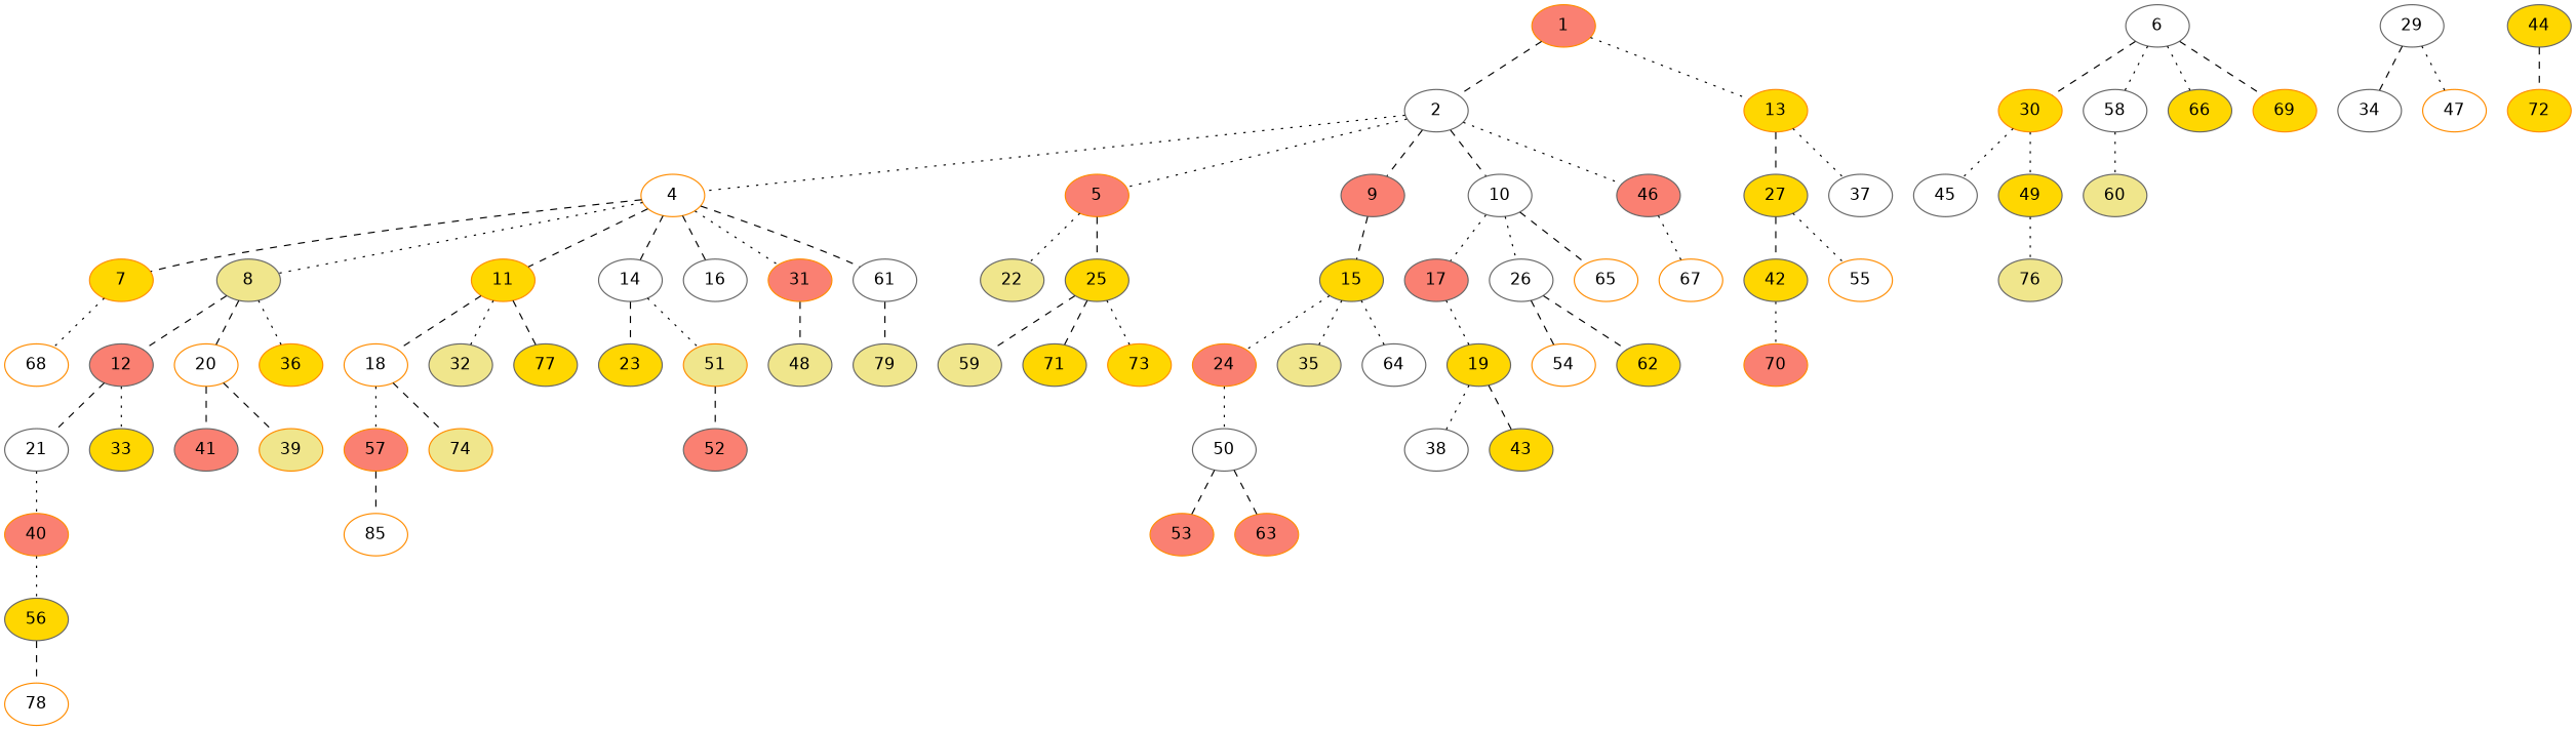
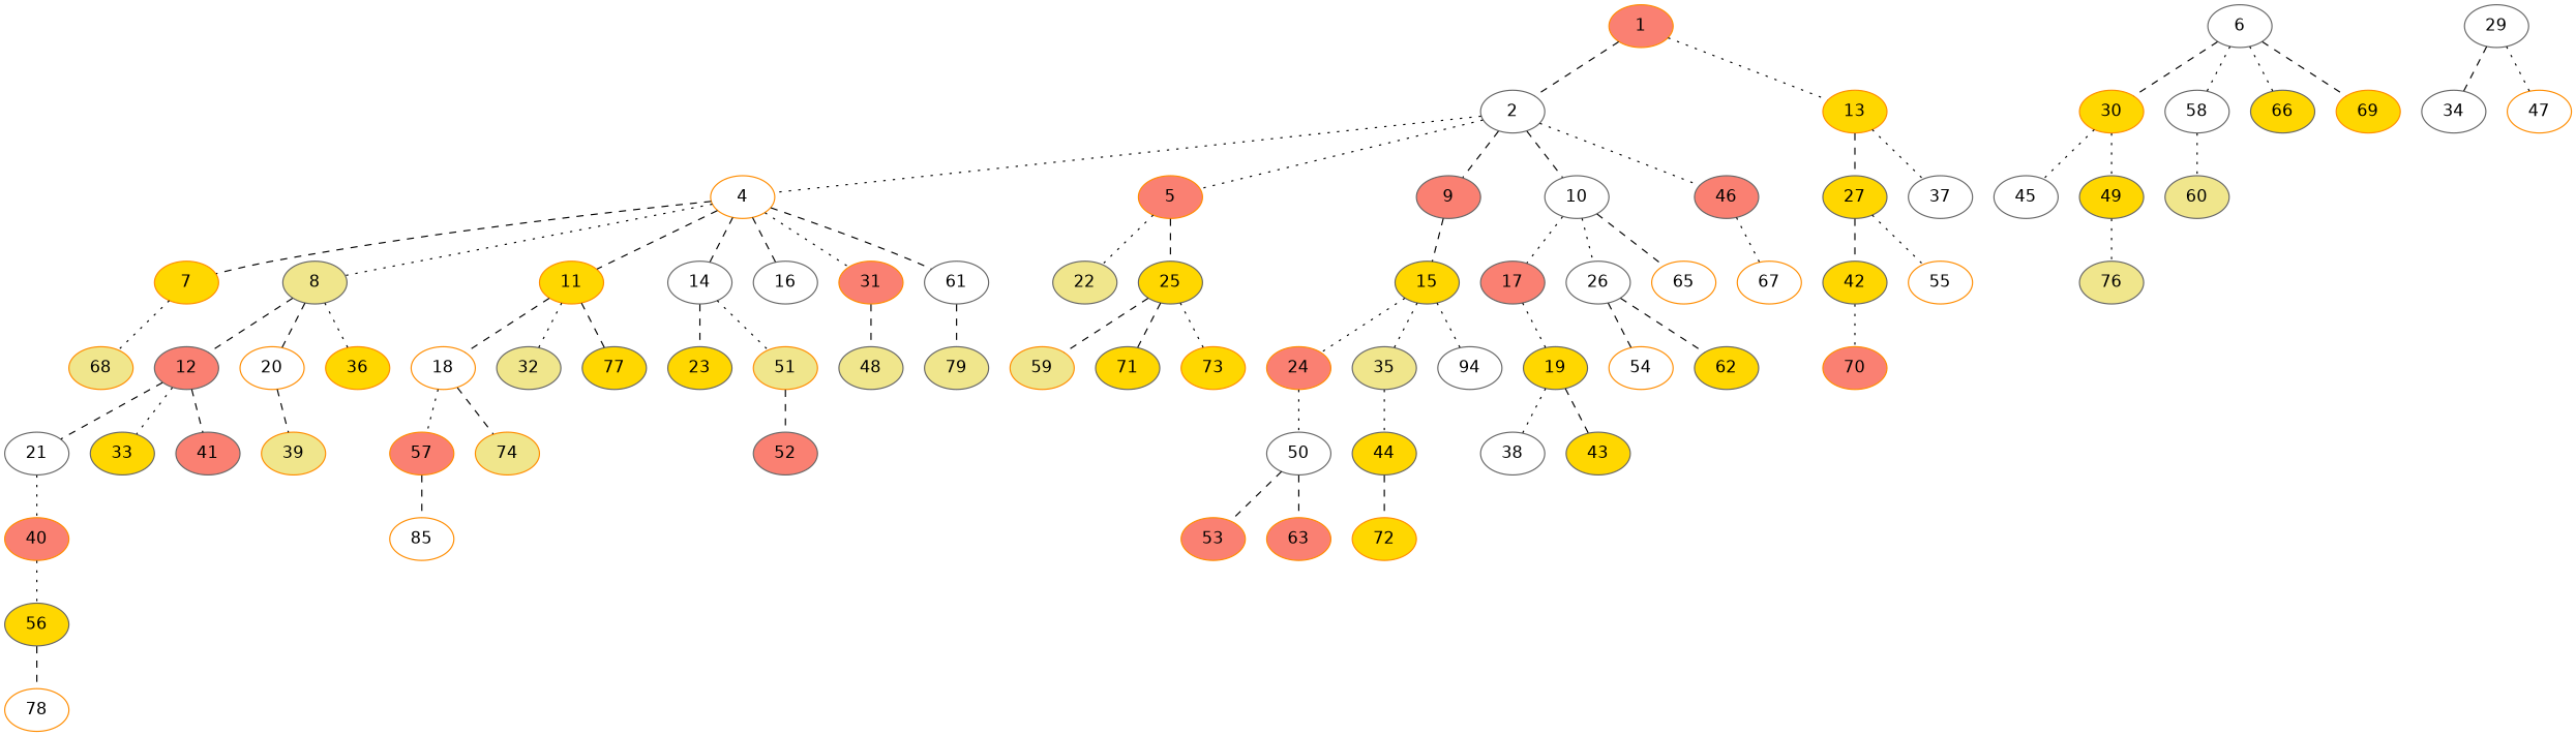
  graph {
    fontname="DejaVu Sans"
    node [color=gray40 fillcolor=white fontname="DejaVu Sans" style=filled]
    edge [fontname="DejaVu Sans" style=dashed]
    1 [color=darkorange fillcolor=salmon]
    2
    13 [color=darkorange fillcolor=gold]
    4 [color=darkorange]
    5 [color=darkorange fillcolor=salmon]
    9 [fillcolor=salmon]
    10
    46 [fillcolor=salmon]
    27 [fillcolor=gold]
    37
    7 [color=darkorange fillcolor=gold]
    8 [fillcolor=khaki]
    11 [color=darkorange fillcolor=gold]
    14
    16
    31 [color=darkorange fillcolor=salmon]
    61
    22 [fillcolor=khaki]
    25 [fillcolor=gold]
    15 [fillcolor=gold]
    17 [fillcolor=salmon]
    26
    65 [color=darkorange]
    67 [color=darkorange]
    30 [color=darkorange fillcolor=gold]
    6
    58
    66 [fillcolor=gold]
    69 [color=darkorange fillcolor=gold]
    29
    34
    47 [color=darkorange]
-   68 [color=darkorange]
+   68 [color=darkorange fillcolor=khaki]
    12 [fillcolor=salmon]
    20 [color=darkorange]
    36 [color=darkorange fillcolor=gold]
    18 [color=darkorange]
    32 [fillcolor=khaki]
    77 [fillcolor=gold]
    23 [fillcolor=gold]
    51 [color=darkorange fillcolor=khaki]
    48 [fillcolor=khaki]
    79 [fillcolor=khaki]
-   59 [fillcolor=khaki]
+   59 [color=darkorange fillcolor=khaki]
    71 [fillcolor=gold]
    73 [color=darkorange fillcolor=gold]
    45
    49 [fillcolor=gold]
    60 [fillcolor=khaki]
    21
    33 [fillcolor=gold]
    41 [fillcolor=salmon]
    39 [color=darkorange fillcolor=khaki]
    24 [color=darkorange fillcolor=salmon]
    35 [fillcolor=khaki]
-   64
+   64 [label=94]
    19 [fillcolor=gold]
    54 [color=darkorange]
    62 [fillcolor=gold]
    57 [color=darkorange fillcolor=salmon]
    74 [color=darkorange fillcolor=khaki]
    40 [color=darkorange fillcolor=salmon]
    42 [fillcolor=gold]
    55 [color=darkorange]
    52 [fillcolor=salmon]
    50
    44 [fillcolor=gold]
    38
    43 [fillcolor=gold]
    n70 [color=darkorange label=85]
    56 [fillcolor=gold]
    53 [color=darkorange fillcolor=salmon]
    63 [color=darkorange fillcolor=salmon]
    70 [color=darkorange fillcolor=salmon]
    76 [fillcolor=khaki]
    72 [color=darkorange fillcolor=gold]
    78 [color=darkorange]
    1 -- 2
    1 -- 13 [style=dotted]
    2 -- 4 [style=dotted]
    2 -- 5 [style=dotted]
    2 -- 9
    2 -- 10
    2 -- 46 [style=dotted]
    13 -- 27
    13 -- 37 [style=dotted]
    4 -- 7
    4 -- 8 [style=dotted]
    4 -- 11
    4 -- 14
    4 -- 16
    4 -- 31 [style=dotted]
    4 -- 61
    5 -- 22 [style=dotted]
    5 -- 25
    9 -- 15
    10 -- 17 [style=dotted]
    10 -- 26 [style=dotted]
    10 -- 65
    46 -- 67 [style=dotted]
    27 -- 42
    27 -- 55 [style=dotted]
    7 -- 68 [style=dotted]
    8 -- 12
    8 -- 20
    8 -- 36 [style=dotted]
    11 -- 18
    11 -- 32 [style=dotted]
    11 -- 77
    14 -- 23
    14 -- 51 [style=dotted]
    31 -- 48
    61 -- 79
    25 -- 59
    25 -- 71
    25 -- 73 [style=dotted]
    15 -- 24 [style=dotted]
    15 -- 35 [style=dotted]
    15 -- 64 [style=dotted]
    17 -- 19 [style=dotted]
    26 -- 54
    26 -- 62
    30 -- 45 [style=dotted]
    30 -- 49 [style=dotted]
    6 -- 30
    6 -- 58 [style=dotted]
    6 -- 66 [style=dotted]
    6 -- 69
    58 -- 60 [style=dotted]
    29 -- 34
    29 -- 47 [style=dotted]
    12 -- 21
    12 -- 33 [style=dotted]
-   20 -- 41
+   12 -- 41
    20 -- 39
    18 -- 57 [style=dotted]
    18 -- 74
    51 -- 52
    49 -- 76 [style=dotted]
    21 -- 40 [style=dotted]
    24 -- 50 [style=dotted]
+   35 -- 44 [style=dotted]
    19 -- 38 [style=dotted]
    19 -- 43
    57 -- n70
    40 -- 56 [style=dotted]
    42 -- 70 [style=dotted]
    50 -- 53
    50 -- 63
    44 -- 72
    56 -- 78
  }
